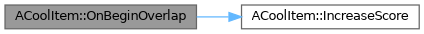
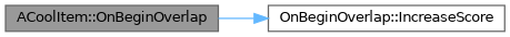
  digraph {
    rankdir=LR
    node [fontname=Helvetica fontsize=10 shape=box style=filled]
    n1 [color=gray40 fillcolor=grey60 fontcolor=black height=0.2 label="ACoolItem::OnBeginOverlap" width=0.4]
-   n2 [color=grey40 fillcolor=white height=0.2 label="ACoolItem::IncreaseScore" width=0.4]
+   n2 [color=grey40 fillcolor=white height=0.2 label="OnBeginOverlap::IncreaseScore" width=0.4]
    n1 -> n2 [color=steelblue1 fontname=Helvetica fontsize=10 labelfontname=Helvetica labelfontsize=10 style=solid]
  }
